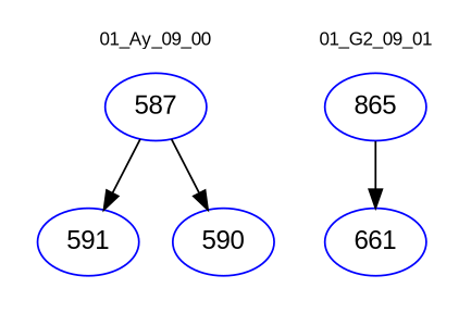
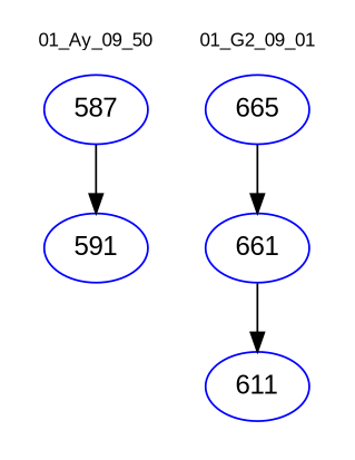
  digraph {
    fontname="Liberation Sans"
    node [color=blue fontname="Liberation Sans"]
    edge [color=black fontname="Liberation Sans"]
    n1 [label=587]
    n2 [label=591]
-   n3 [label=590]
    n4 [label=661]
-   n6 [label=865]
+   n5 [label=611]
+   n6 [label=665]
    subgraph cluster_1 {
      color=white
      fontsize=10
-     label="01_Ay_09_00"
+     label="01_Ay_09_50"
      n1
      n2
-     n3
    }
    subgraph cluster_2 {
      color=white
      fontsize=10
      label="01_G2_09_01"
      n4
+     n5
      n6
    }
    n1 -> n2
-   n1 -> n3
+   n4 -> n5
    n6 -> n4
  }
